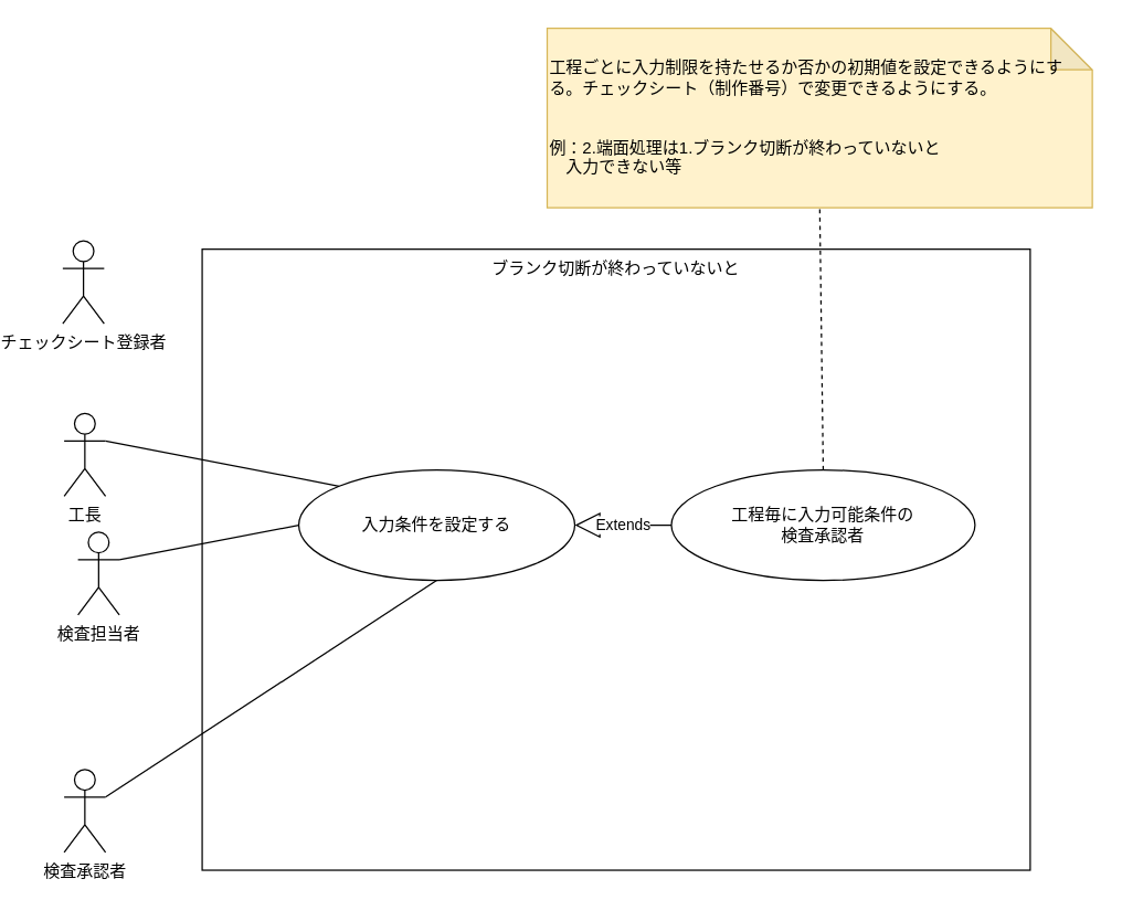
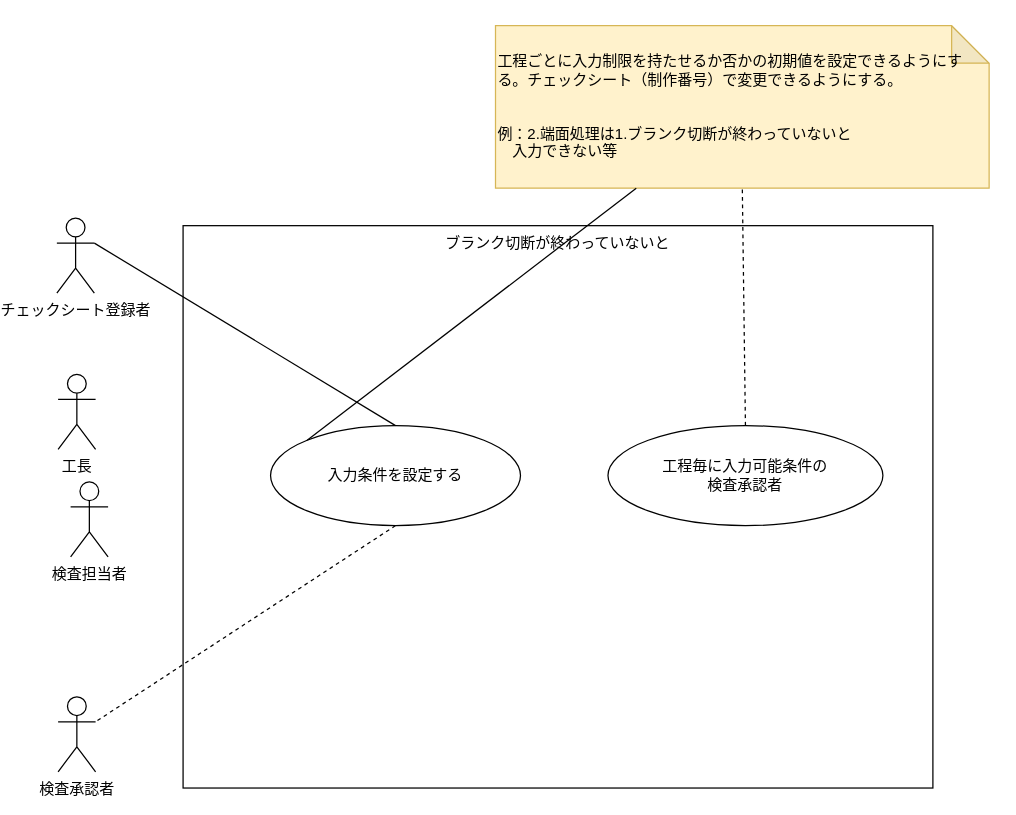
  <mxCell id="0" />
  <mxCell id="1" parent="0" />
  <mxCell id="2" value="ブランク切断が終わっていないと" style="rounded=0;whiteSpace=wrap;html=1;fillColor=none;verticalAlign=top;" parent="1" vertex="1"><mxGeometry x="121" y="180" width="600" height="450" as="geometry" /></mxCell>
  <mxCell id="3" value="検査担当者" style="shape=umlActor;verticalLabelPosition=bottom;verticalAlign=top;html=1;outlineConnect=0;fillColor=none;" parent="1" vertex="1"><mxGeometry x="31" y="385" width="30" height="60" as="geometry" /></mxCell>
  <mxCell id="4" value="入力条件を設定する" style="ellipse;whiteSpace=wrap;html=1;fillColor=none;" parent="1" vertex="1"><mxGeometry x="191" y="340" width="200" height="80" as="geometry" /></mxCell>
  <mxCell id="5" value="工程毎に入力可能条件の&lt;br&gt;検査承認者" style="ellipse;whiteSpace=wrap;html=1;fillColor=none;" parent="1" vertex="1"><mxGeometry x="461" y="340" width="220" height="80" as="geometry" /></mxCell>
- <mxCell id="6" value="" style="endArrow=none;html=1;entryX=1;entryY=0.333;entryDx=0;entryDy=0;entryPerimeter=0;exitX=0;exitY=0.5;exitDx=0;exitDy=0;" parent="1" source="4" target="3" edge="1"><mxGeometry width="50" height="50" relative="1" as="geometry"><mxPoint x="371" y="380" as="sourcePoint" /><mxPoint x="421" y="330" as="targetPoint" /></mxGeometry></mxCell>
- <mxCell id="7" value="Extends" style="endArrow=block;endSize=16;endFill=0;html=1;exitX=0;exitY=0.5;exitDx=0;exitDy=0;entryX=1;entryY=0.5;entryDx=0;entryDy=0;" parent="1" source="5" target="4" edge="1"><mxGeometry width="160" relative="1" as="geometry"><mxPoint x="311" y="350" as="sourcePoint" /><mxPoint x="471" y="350" as="targetPoint" /></mxGeometry></mxCell>
  <mxCell id="8" value="工程ごとに入力制限を持たせるか否かの初期値を設定できるようにする。チェックシート（制作番号）で変更できるようにする。&lt;br&gt;&lt;br&gt;&lt;br&gt;例：2.端面処理は1.ブランク切断が終わっていないと&lt;br&gt;　入力できない等" style="shape=note;whiteSpace=wrap;html=1;backgroundOutline=1;darkOpacity=0.05;fillColor=#fff2cc;strokeColor=#d6b656;align=left;" parent="1" vertex="1"><mxGeometry x="371" y="20" width="395" height="130" as="geometry" /></mxCell>
  <mxCell id="9" value="" style="endArrow=none;dashed=1;html=1;entryX=0.5;entryY=1;entryDx=0;entryDy=0;entryPerimeter=0;exitX=0.5;exitY=0;exitDx=0;exitDy=0;" parent="1" source="5" target="8" edge="1"><mxGeometry width="50" height="50" relative="1" as="geometry"><mxPoint x="371" y="350" as="sourcePoint" /><mxPoint x="421" y="300" as="targetPoint" /></mxGeometry></mxCell>
  <mxCell id="10" value="検査承認者" style="shape=umlActor;verticalLabelPosition=bottom;verticalAlign=top;html=1;outlineConnect=0;fillColor=none;" parent="1" vertex="1"><mxGeometry x="21" y="557" width="30" height="60" as="geometry" /></mxCell>
- <mxCell id="11" value="" style="endArrow=none;html=1;entryX=1;entryY=0.333;entryDx=0;entryDy=0;entryPerimeter=0;exitX=0.5;exitY=1;exitDx=0;exitDy=0;" parent="1" source="4" target="10" edge="1"><mxGeometry width="50" height="50" relative="1" as="geometry"><mxPoint x="191" y="290" as="sourcePoint" /><mxPoint x="61" y="230" as="targetPoint" /></mxGeometry></mxCell>
+ <mxCell id="11" value="" style="endArrow=none;html=1;entryX=1;entryY=0.333;entryDx=0;entryDy=0;entryPerimeter=0;exitX=0.5;exitY=1;exitDx=0;exitDy=0;dashed=1;" parent="1" source="4" target="10" edge="1"><mxGeometry width="50" height="50" relative="1" as="geometry"><mxPoint x="191" y="290" as="sourcePoint" /><mxPoint x="61" y="230" as="targetPoint" /></mxGeometry></mxCell>
  <mxCell id="12" value="工長" style="shape=umlActor;verticalLabelPosition=bottom;verticalAlign=top;html=1;outlineConnect=0;fillColor=none;" parent="1" vertex="1"><mxGeometry x="21" y="299" width="30" height="60" as="geometry" /></mxCell>
  <mxCell id="13" value="チェックシート登録者" style="shape=umlActor;verticalLabelPosition=bottom;verticalAlign=top;html=1;outlineConnect=0;fillColor=none;" parent="1" vertex="1"><mxGeometry x="20" y="174" width="30" height="60" as="geometry" /></mxCell>
- <mxCell id="14" value="" style="endArrow=none;html=1;entryX=1;entryY=0.333;entryDx=0;entryDy=0;entryPerimeter=0;exitX=0;exitY=0;exitDx=0;exitDy=0;" parent="1" source="4" target="12" edge="1"><mxGeometry width="50" height="50" relative="1" as="geometry"><mxPoint x="233.733" y="390.402" as="sourcePoint" /><mxPoint x="51" y="310" as="targetPoint" /></mxGeometry></mxCell>
+ <mxCell id="14" value="" style="endArrow=none;html=1;exitX=0;exitY=0;exitDx=0;exitDy=0;" parent="1" source="4" target="8" edge="1"><mxGeometry width="50" height="50" relative="1" as="geometry"><mxPoint x="233.733" y="390.402" as="sourcePoint" /><mxPoint x="51" y="310" as="targetPoint" /></mxGeometry></mxCell>
+ <mxCell id="15" value="" style="endArrow=none;html=1;entryX=1;entryY=0.333;entryDx=0;entryDy=0;entryPerimeter=0;exitX=0.5;exitY=0;exitDx=0;exitDy=0;" parent="1" source="4" target="13" edge="1"><mxGeometry width="50" height="50" relative="1" as="geometry"><mxPoint x="220.289" y="261.716" as="sourcePoint" /><mxPoint x="61" y="329" as="targetPoint" /></mxGeometry></mxCell>
